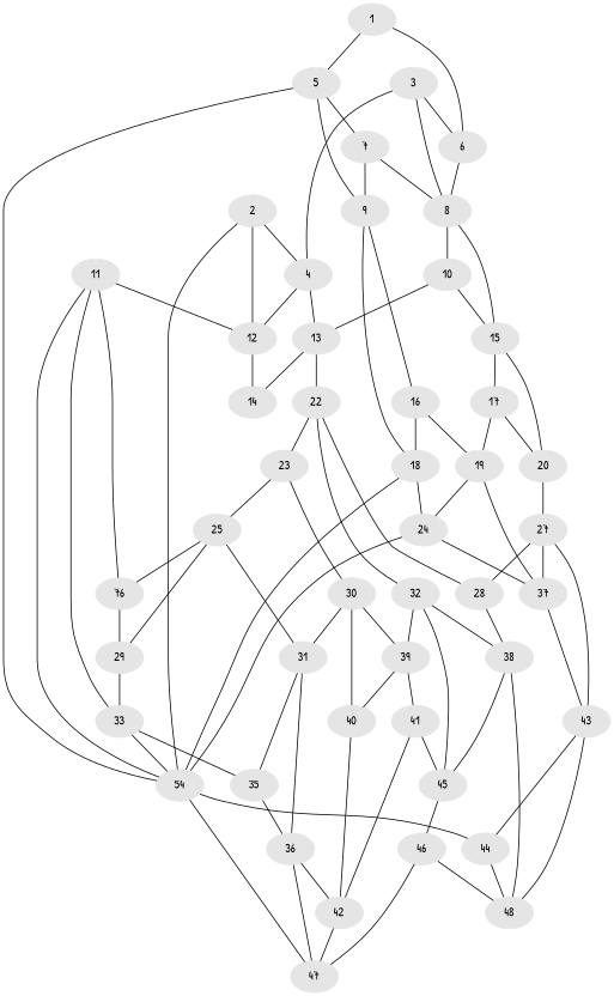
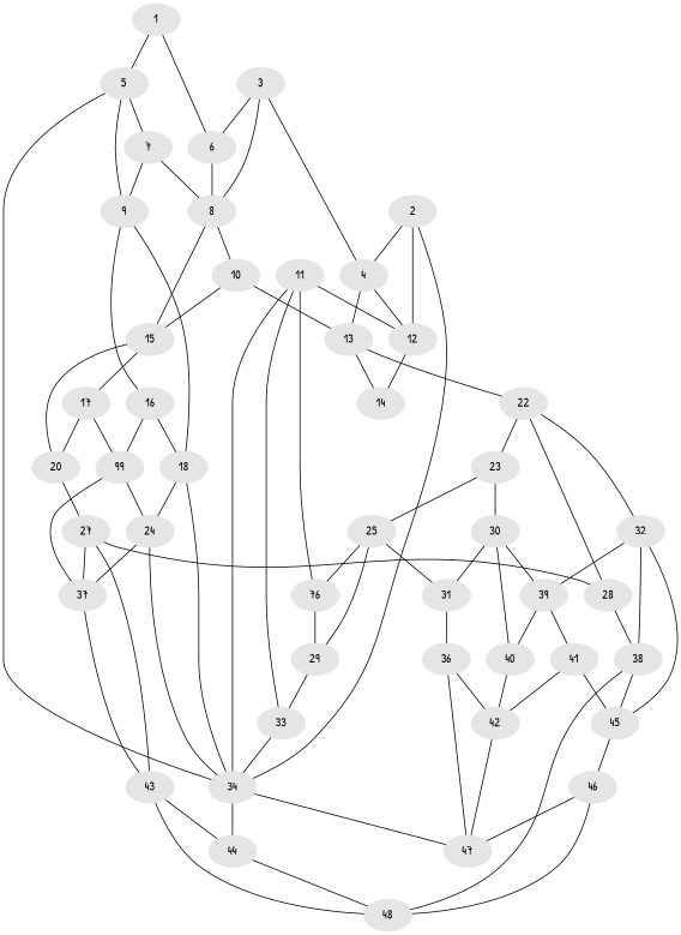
  graph {
    fontname="Patrick Hand"
    node [color=gray90 fontname="Patrick Hand" style=filled]
    edge [fontname="Patrick Hand" weight=1.0]
    1
    5
    6
-   34 [label=54]
+   34
    7
    9
    8
    2
    4
    12
    13
    14
    44
    47
    3
    10
    15
    22
    16
    18
    17
    20
-   19
+   19 [label=99]
    24
    11
    n26 [label=76]
    33
    29
-   35
    28
    23
    32
    27
    37
    43
    38
    25
    30
    39
    45
    31
    40
    36
    48
    41
    42
    46
    1 -- 5
    1 -- 6
    5 -- 34
    5 -- 7
    5 -- 9
    6 -- 8
    34 -- 44
    34 -- 47
    7 -- 9
    7 -- 8
    9 -- 16
    9 -- 18
    8 -- 10
    8 -- 15
    2 -- 34
    2 -- 4
    2 -- 12
    4 -- 12
    4 -- 13
    12 -- 14
    13 -- 14
    13 -- 22
    44 -- 48
    3 -- 6
    3 -- 8
    3 -- 4
    10 -- 13
    10 -- 15
    15 -- 17
    15 -- 20
    22 -- 28
    22 -- 23
    22 -- 32
    16 -- 18
    16 -- 19
    18 -- 34
    18 -- 24
    17 -- 20
    17 -- 19
    20 -- 27
    19 -- 24
    19 -- 37
    24 -- 34
    24 -- 37
    11 -- 34
    11 -- 12
    11 -- n26
    11 -- 33
    n26 -- 29
    33 -- 34
-   33 -- 35
    29 -- 33
-   35 -- 36
    28 -- 38
    23 -- 25
    23 -- 30
    32 -- 38
    32 -- 39
    32 -- 45
    27 -- 28
    27 -- 37
    27 -- 43
    37 -- 43
    43 -- 44
    43 -- 48
    38 -- 45
    38 -- 48
    25 -- n26
    25 -- 29
    25 -- 31
    30 -- 39
    30 -- 31
    30 -- 40
    39 -- 40
    39 -- 41
    45 -- 46
-   31 -- 35
    31 -- 36
    40 -- 42
    36 -- 47
    36 -- 42
    41 -- 45
    41 -- 42
    42 -- 47
    46 -- 47
    46 -- 48
  }
